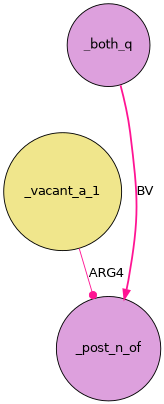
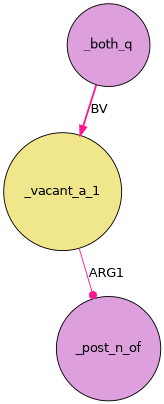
  digraph {
    fontname="DejaVu Sans"
    node [fillcolor=plum fontname="DejaVu Sans" shape=circle style=filled]
    edge [color=deeppink fontname="DejaVu Sans"]
    _vacant_a_1 [fillcolor=khaki]
    _post_n_of
    _both_q
-   _vacant_a_1 -> _post_n_of [arrowhead=dot label=ARG4 style=solid]
-   _both_q -> _post_n_of [arrowhead=normal label=BV style=bold]
+   _vacant_a_1 -> _post_n_of [arrowhead=dot label=ARG1 style=solid]
+   _both_q -> _vacant_a_1 [arrowhead=normal label=BV style=bold]
  }
